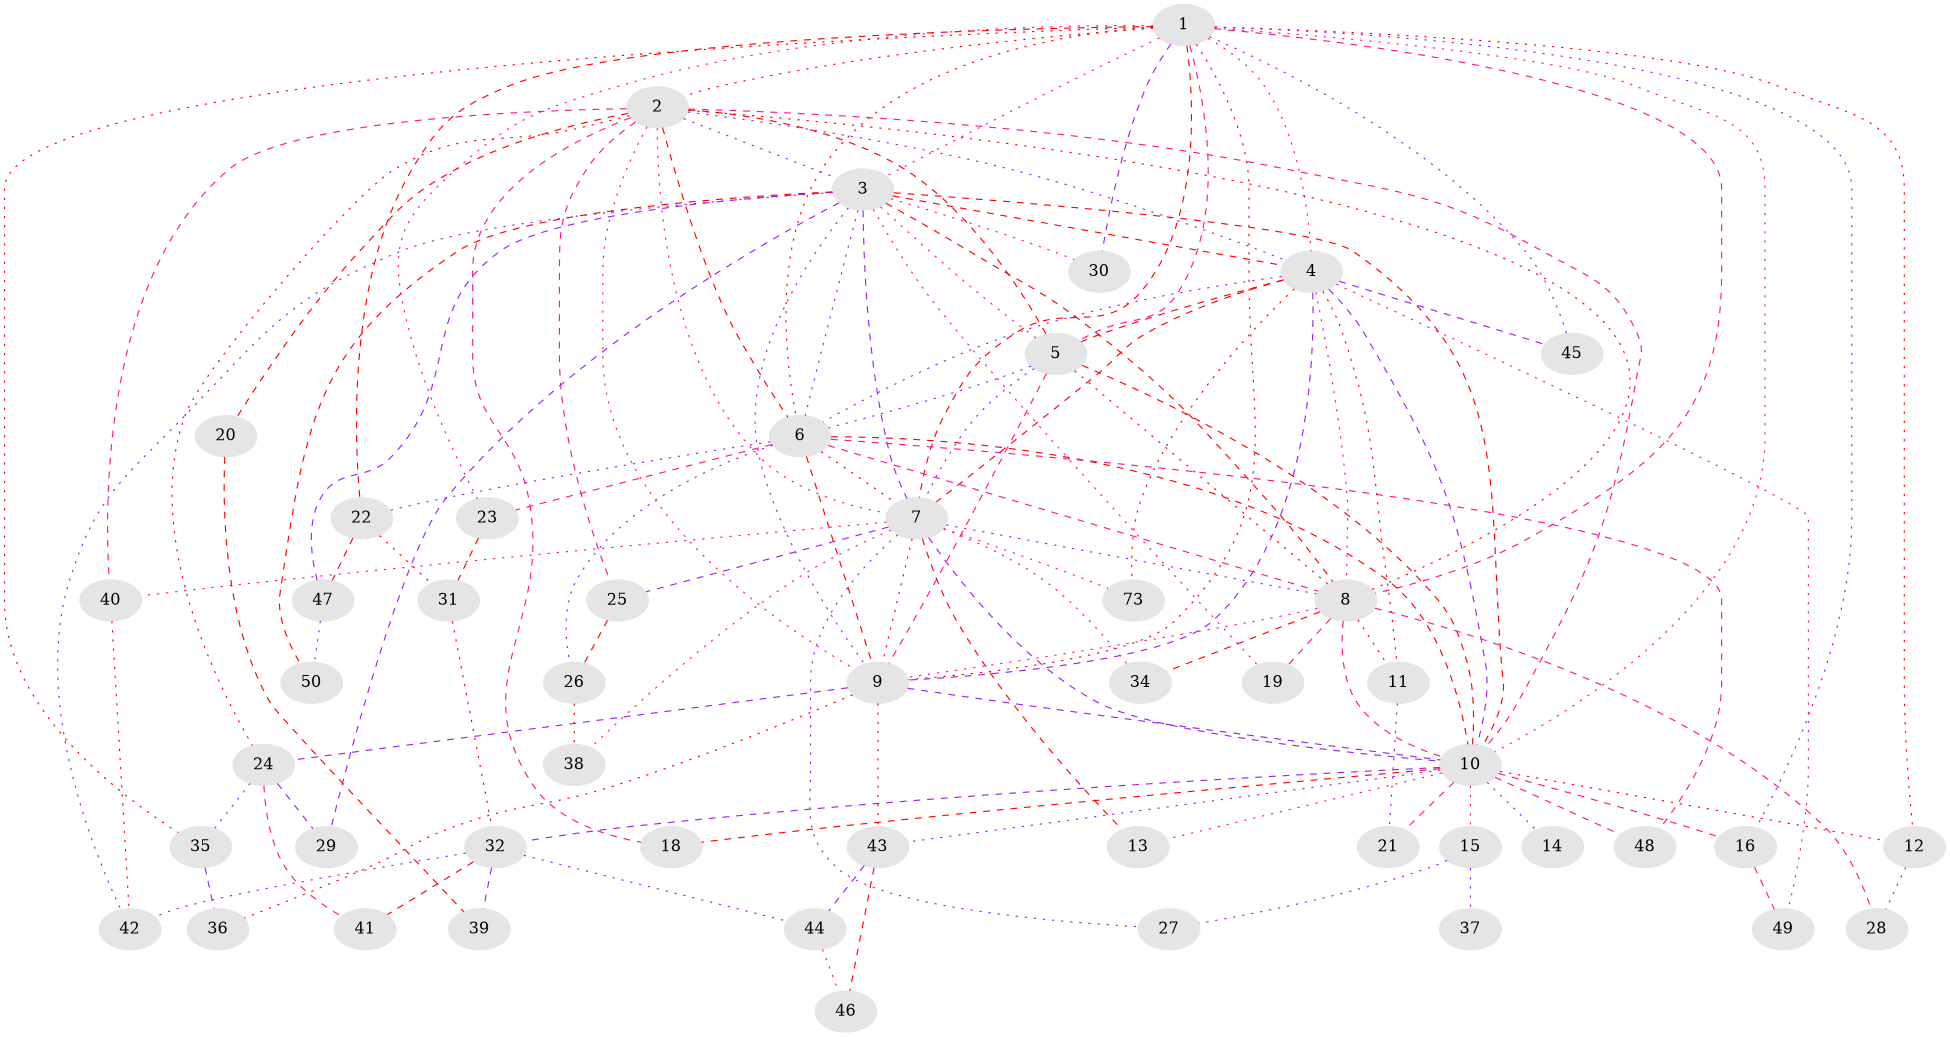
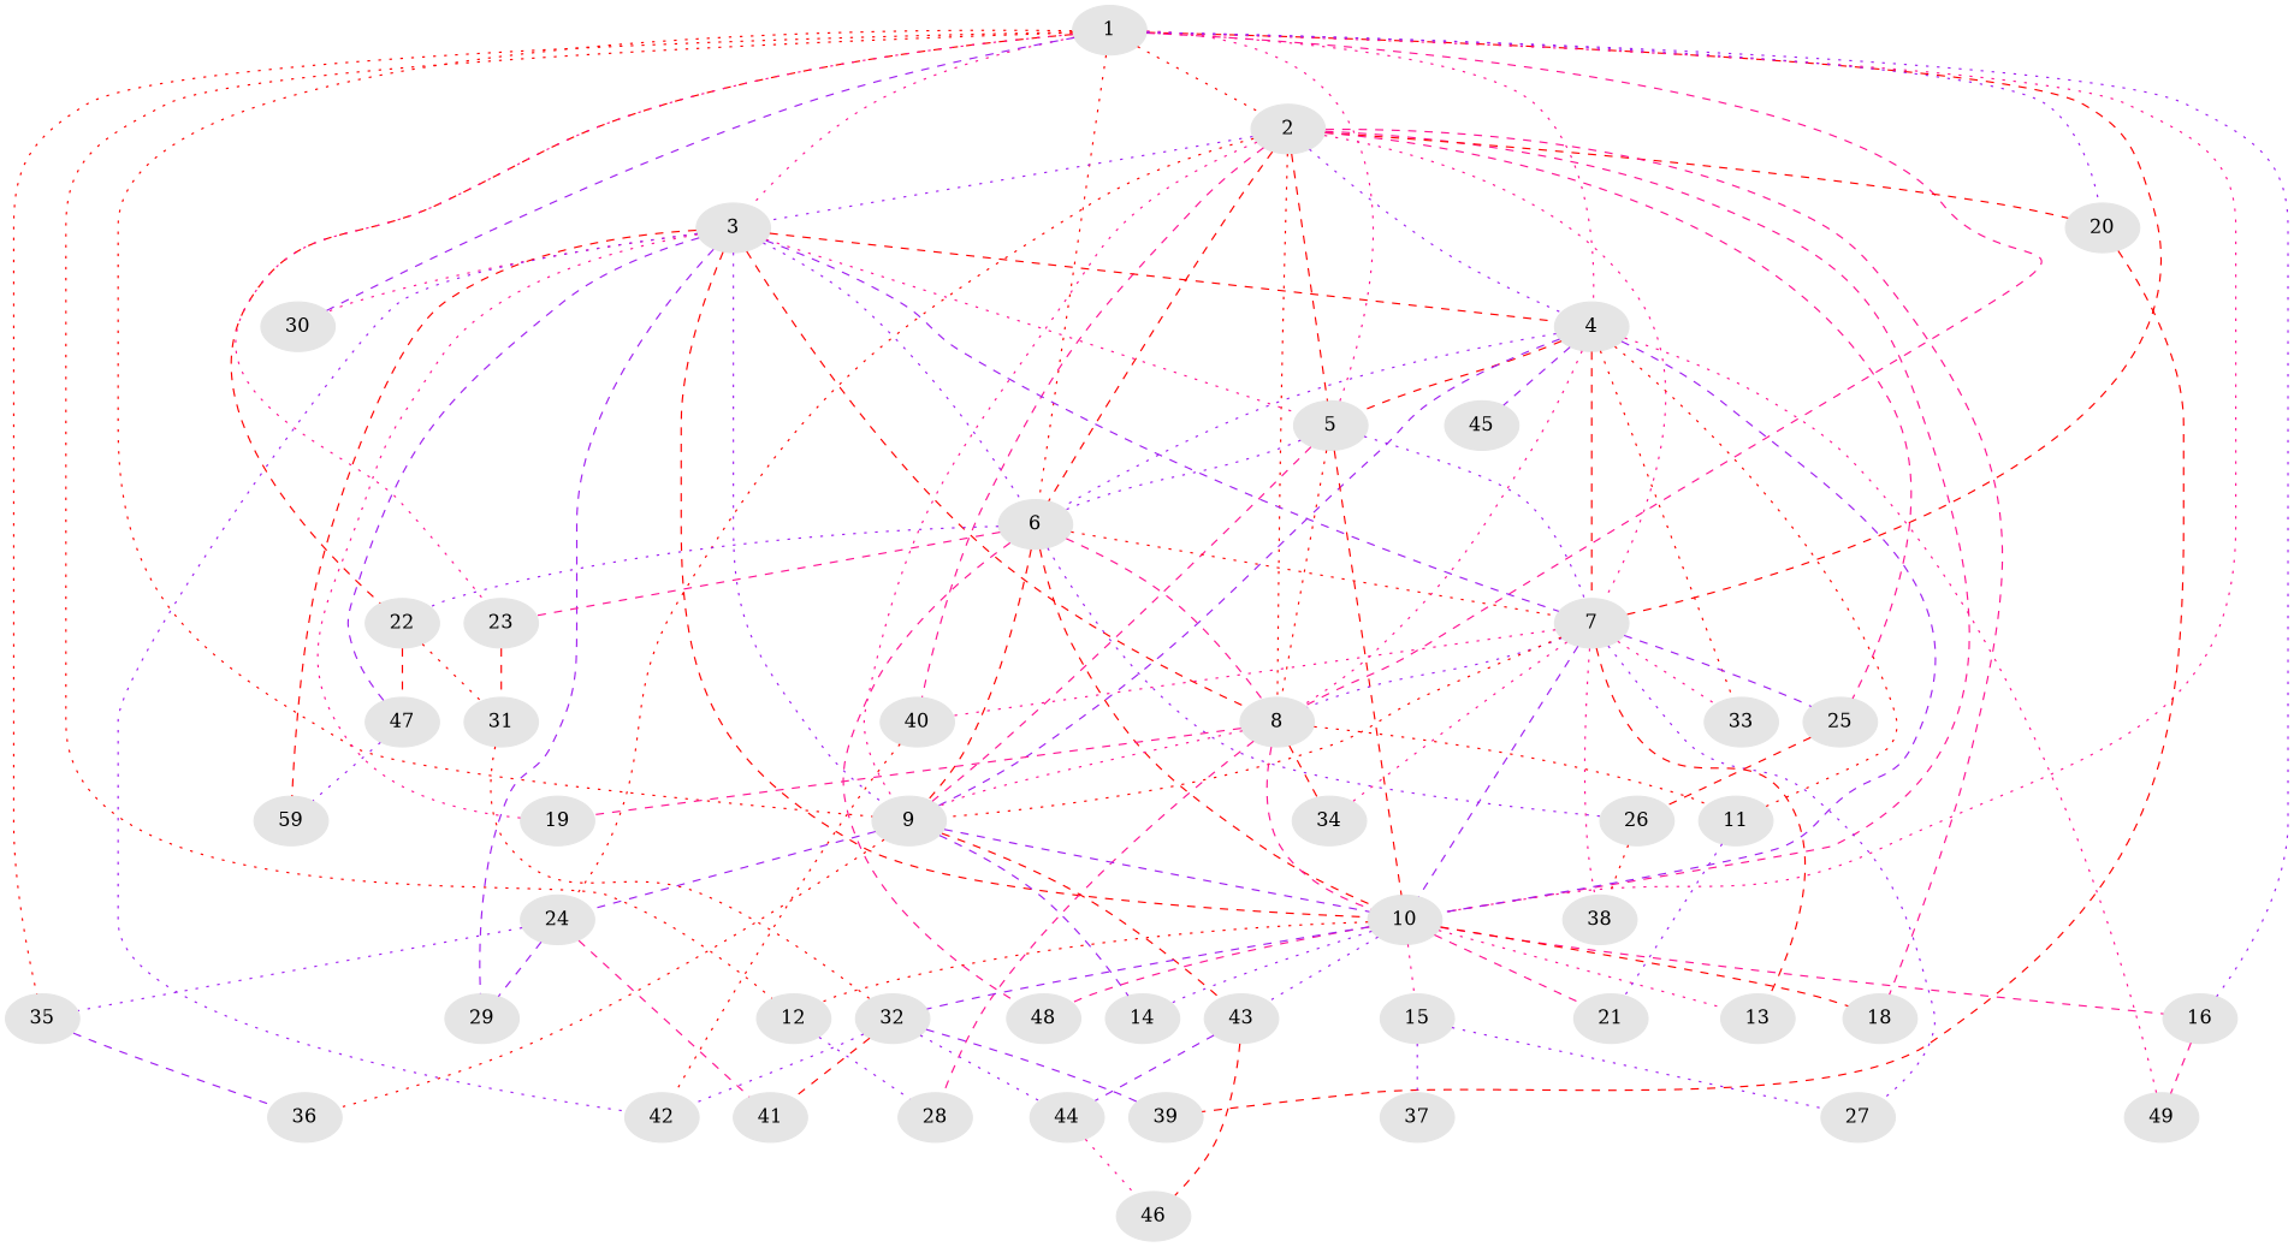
  graph {
    node [color=gray90 style=filled]
    edge [color=red style=dotted]
    1
    2
    3
    4
    5
    6
    7
    8
    9
    10
    12
    16
    20
    22
    23
    30
    35
    18
    24
    25
    40
    19
    29
    47
-   50
+   50 [label=59]
    42
    11
-   33 [label=73]
+   33
    45
    49
    26
    48
    13
    27
    34
    38
    28
    14
    36
    43
    15
    21
    32
    39
    31
    41
    37
    44
    46
    1 -- 2
    1 -- 3 [color=deeppink]
    1 -- 4 [color=deeppink]
-   1 -- 5 [color=deeppink style=dashed]
+   1 -- 5 [color=deeppink]
    1 -- 6
    1 -- 7 [style=dashed]
    1 -- 8 [color=deeppink style=dashed]
    1 -- 9
    1 -- 10 [color=deeppink]
    1 -- 12
    1 -- 16 [color=purple]
-   1 -- 45 [color=purple]
+   1 -- 20 [color=purple]
    1 -- 22 [style=dashed]
    1 -- 23 [color=deeppink]
    1 -- 30 [color=purple style=dashed]
    1 -- 35
    2 -- 3 [color=purple]
    2 -- 4 [color=purple]
    2 -- 5 [style=dashed]
    2 -- 6 [style=dashed]
    2 -- 7 [color=deeppink]
    2 -- 8
    2 -- 9 [color=deeppink]
    2 -- 10 [color=deeppink style=dashed]
    2 -- 20 [style=dashed]
    2 -- 18 [color=deeppink style=dashed]
    2 -- 24
    2 -- 25 [color=deeppink style=dashed]
    2 -- 40 [color=deeppink style=dashed]
    3 -- 4 [style=dashed]
    3 -- 5 [color=deeppink]
    3 -- 6 [color=purple]
    3 -- 7 [color=purple style=dashed]
    3 -- 8 [style=dashed]
    3 -- 9 [color=purple]
    3 -- 10 [style=dashed]
    3 -- 30 [color=deeppink]
    3 -- 19 [color=deeppink]
    3 -- 29 [color=purple style=dashed]
    3 -- 47 [color=purple style=dashed]
    3 -- 50 [style=dashed]
    3 -- 42 [color=purple]
    4 -- 5 [style=dashed]
    4 -- 6 [color=purple]
    4 -- 7 [style=dashed]
    4 -- 8 [color=deeppink]
    4 -- 9 [color=purple style=dashed]
    4 -- 10 [color=purple style=dashed]
    4 -- 11
    4 -- 33
    4 -- 45 [color=purple style=dashed]
    4 -- 49 [color=deeppink]
    5 -- 6 [color=purple]
    5 -- 7 [color=purple]
    5 -- 8
    5 -- 9 [color=deeppink style=dashed]
    5 -- 10 [style=dashed]
    6 -- 7
    6 -- 8 [color=deeppink style=dashed]
    6 -- 9 [style=dashed]
    6 -- 10 [style=dashed]
    6 -- 22 [color=purple]
    6 -- 23 [color=deeppink style=dashed]
    6 -- 26 [color=purple]
    6 -- 48 [color=deeppink style=dashed]
    7 -- 8 [color=purple]
    7 -- 9
    7 -- 10 [color=purple style=dashed]
    7 -- 25 [color=purple style=dashed]
    7 -- 40 [color=deeppink]
    7 -- 33 [color=deeppink]
    7 -- 13 [style=dashed]
    7 -- 27 [color=purple]
    7 -- 34 [color=deeppink]
    7 -- 38 [color=deeppink]
    8 -- 9 [color=deeppink]
    8 -- 10 [color=deeppink style=dashed]
    8 -- 19 [color=deeppink style=dashed]
    8 -- 11
    8 -- 34 [style=dashed]
    8 -- 28 [color=deeppink style=dashed]
    9 -- 10 [color=purple style=dashed]
    9 -- 24 [color=purple style=dashed]
+   9 -- 14 [color=purple style=dashed]
    9 -- 36
-   9 -- 43
+   9 -- 43 [style=dashed]
    10 -- 12
    10 -- 16 [color=deeppink style=dashed]
    10 -- 18 [style=dashed]
    10 -- 48 [color=deeppink style=dashed]
    10 -- 13 [color=deeppink]
    10 -- 14 [color=purple]
    10 -- 43 [color=purple]
    10 -- 15 [color=deeppink]
    10 -- 21 [color=deeppink style=dashed]
    10 -- 32 [color=purple style=dashed]
    12 -- 28 [color=purple]
    16 -- 49 [color=deeppink style=dashed]
    20 -- 39 [style=dashed]
    22 -- 47 [style=dashed]
    22 -- 31
    23 -- 31 [style=dashed]
    35 -- 36 [color=purple style=dashed]
    24 -- 35 [color=purple]
    24 -- 29 [color=purple style=dashed]
    24 -- 41 [color=deeppink style=dashed]
    25 -- 26 [style=dashed]
    40 -- 42
    47 -- 50 [color=purple]
    11 -- 21 [color=purple]
    26 -- 38
    43 -- 44 [color=purple style=dashed]
    43 -- 46 [style=dashed]
    15 -- 27 [color=purple]
    15 -- 37 [color=purple]
    32 -- 42 [color=purple]
    32 -- 39 [color=purple style=dashed]
    32 -- 41 [style=dashed]
    32 -- 44 [color=purple]
    31 -- 32
    44 -- 46 [color=deeppink]
  }
